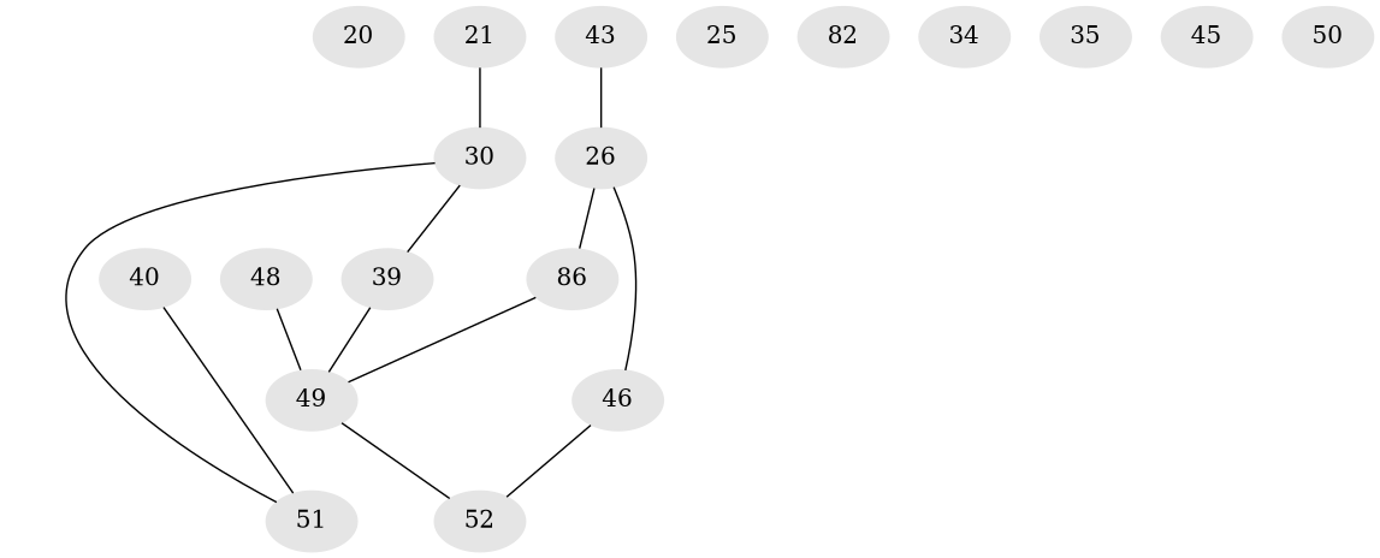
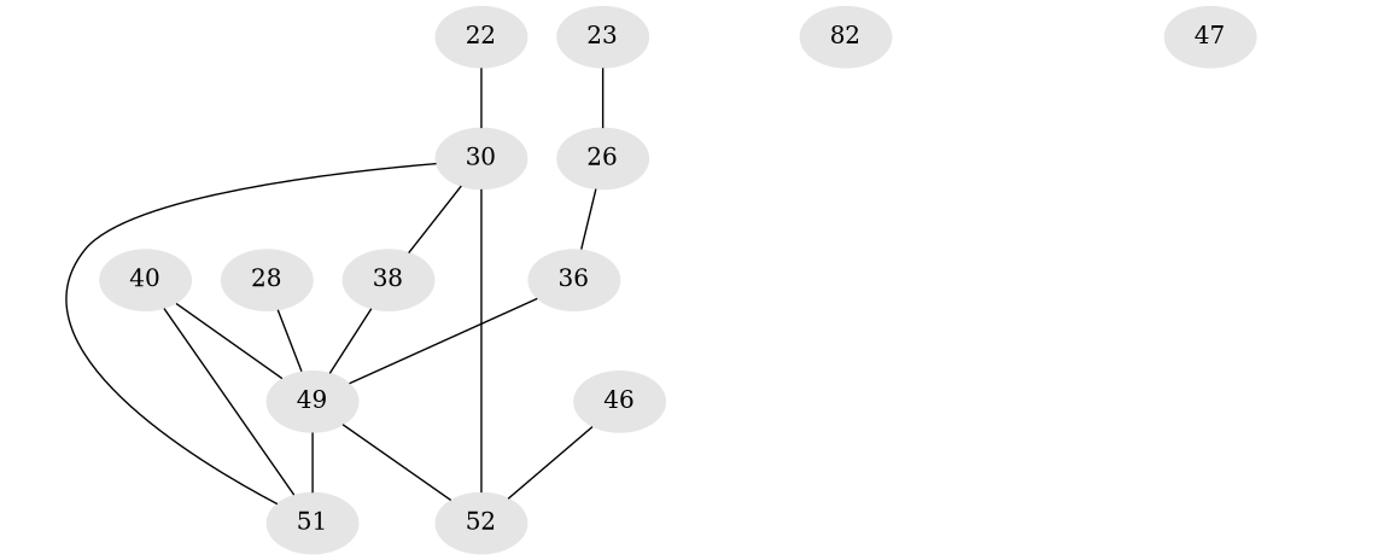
  graph {
    node [color=gray90 style=filled]
-   20 [super="+14"]
    30 [super="+12+11"]
-   39 [super="+38"]
+   39 [super="+38" label=38]
    51 [super="+2+37"]
    52 [super="+45"]
-   22 [label=21]
-   23 [super="+21" label=43]
+   22
+   23 [super="+21"]
    26
-   25
-   36 [super="+17" label=86]
+   36 [super="+17"]
    49 [super="+44+31"]
    46 [super="+15"]
    n13 [label=82]
-   34
-   35
    40 [super="+7+4"]
-   47 [label=45]
-   48 [super="+10+28"]
-   50 [super="+13"]
+   47
+   48 [super="+10+28" label=28]
    30 -- 39
    30 -- 51
+   30 -- 52 [weight=4]
    39 -- 49
    22 -- 30
    23 -- 26
    26 -- 36 [weight=2]
-   26 -- 46
    36 -- 49
+   49 -- 51 [weight=4]
    49 -- 52 [weight=3]
    46 -- 52
    40 -- 51
+   40 -- 49 [weight=2]
    48 -- 49
  }
